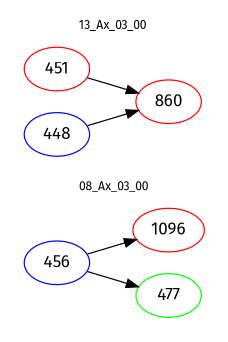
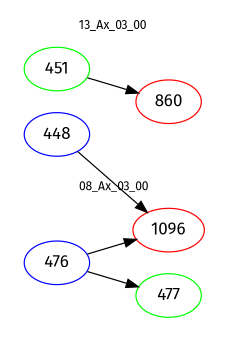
  digraph {
    fontname="Fira Sans"
    rankdir=LR
    node [color=green fontname="Fira Sans"]
    edge [color=black fontname="Fira Sans"]
-   n1 [color=red label=451]
+   n1 [label=451]
    n2 [color=blue label=448]
    n3 [color=red label=860]
    n4 [label=477]
-   n5 [color=blue label=456]
+   n5 [color=blue label=476]
    n6 [color=red label=1096]
    subgraph cluster_1 {
      color=white
      fontsize=10
      label="13_Ax_03_00"
      n1
      n2
      n3
    }
    subgraph cluster_2 {
      color=white
      fontsize=10
      label="08_Ax_03_00"
      n4
      n5
      n6
    }
    n1 -> n3
-   n2 -> n3
+   n2 -> n6
    n5 -> n4
    n5 -> n6
  }
